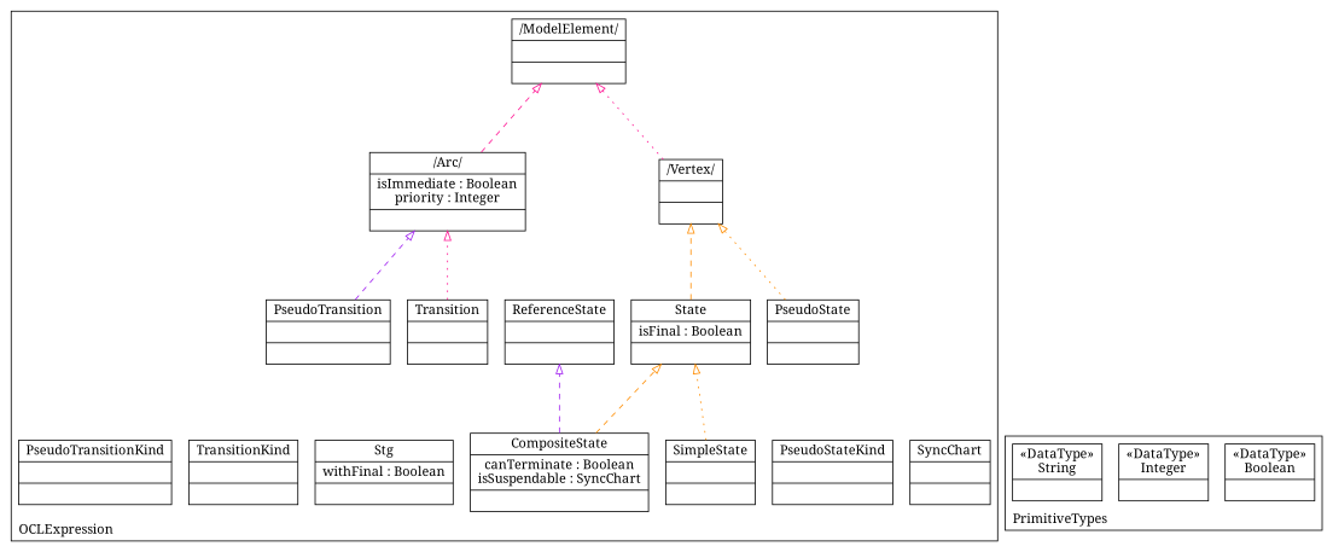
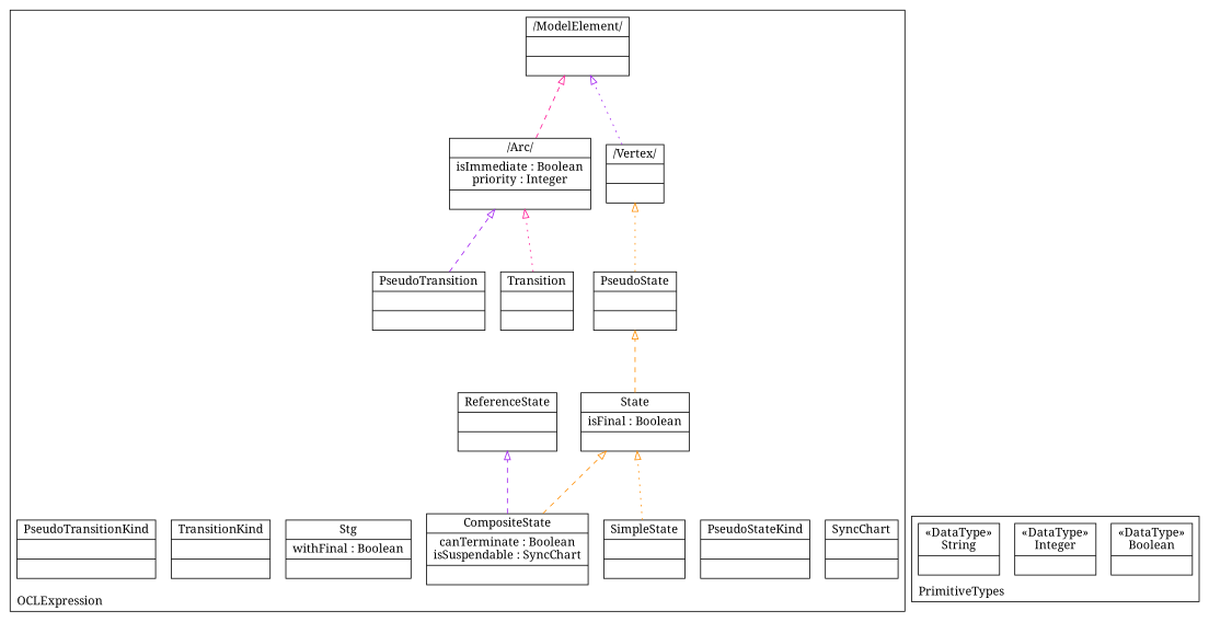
  digraph {
    compound=true
    fontname="Noto Serif"
    labeljust=l
    labelloc=t
    nodeSep=0.75
    rankdir=BT
    node [fontname="Noto Serif" shape=record]
    edge [arrowhead=onormal color=darkorange constraint=true fontname="Noto Serif" group=ModelElement minlen=2 style=dashed]
    n1 [label="{/ModelElement/| | }"]
    n2 [label="{SyncChart| | }"]
    n3 [label="{ReferenceState| | }"]
    n4 [label="{/Arc/|isImmediate : Boolean\npriority : Integer| }"]
    n5 [label="{/Vertex/| | }"]
    n6 [label="{PseudoState| | }"]
    n7 [label="{PseudoStateKind| | }"]
    n8 [label="{State|isFinal : Boolean| }"]
    n9 [label="{SimpleState| | }"]
    n10 [label="{CompositeState|canTerminate : Boolean\nisSuspendable : SyncChart| }"]
    n11 [label="{Stg|withFinal : Boolean| }"]
    n12 [label="{Transition| | }"]
    n13 [label="{TransitionKind| | }"]
    n14 [label="{PseudoTransition| | }"]
    n15 [label="{PseudoTransitionKind| | }"]
    n16 [label="{&#171;DataType&#187;\nBoolean|}"]
    n17 [label="{&#171;DataType&#187;\nInteger|}"]
    n18 [label="{&#171;DataType&#187;\nString|}"]
    subgraph cluster_1 {
      color=black
      label=OCLExpression
      n1
      n2
      n3
      n4
      n5
      n6
      n7
      n8
      n9
      n10
      n11
      n12
      n13
      n14
      n15
    }
    subgraph cluster_2 {
      color=black
      label=PrimitiveTypes
      n16
      n17
      n18
    }
    n4 -> n1 [color=deeppink]
-   n5 -> n1 [color=deeppink style=dotted]
+   n5 -> n1 [color=purple style=dotted]
    n6 -> n5 [group=Vertex style=dotted]
-   n8 -> n5 [group=Vertex]
+   n8 -> n6 [group=Vertex]
    n9 -> n8 [group=State style=dotted]
    n10 -> n3 [color=purple group=ReferenceState]
    n10 -> n8 [group=State]
    n12 -> n4 [color=deeppink group=Arc style=dotted]
    n14 -> n4 [color=purple group=Arc]
  }
